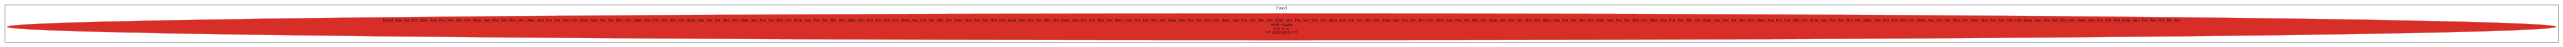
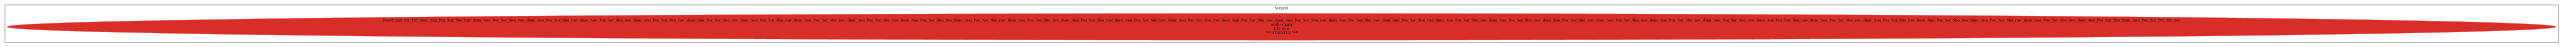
  digraph {
    rankdir=LR
    fontname="Playfair Display"
    n1 [color="0.00555,0.81,0.84" label="Fused_Ran_Int_Per_dum_Ano_Pos_Xor_Sbo_raw_dum_Ano_Pos_Xor_Sbo_raw_dum_Ano_Pos_Xor_Sbo_raw_dum_Ano_Pos_Xor_Sbo_raw_dum_Ano_Pos_Xor_Sbo_raw_dum_Ano_Pos_Xor_Sbo_raw_dum_Ano_Pos_Xor_Sbo_raw_dum_Ano_Pos_Xor_Sbo_raw_dum_Ano_Pos_Xor_Sbo_raw_dum_Ano_Pos_Xor_Sbo_raw_dum_Ano_Pos_Xor_Sbo_raw_dum_Ano_Pos_Xor_Sbo_raw_dum_Ano_Pos_Xor_Sbo_raw_dum_Ano_Pos_Xor_Sbo_raw_dum_Ano_Pos_Xor_Sbo_raw_dum_Ano_Pos_Xor_Sbo_raw_dum_Ano_Pos_Xor_Sbo_raw_dum_Ano_Pos_Xor_Sbo_raw_dum_Ano_Pos_Xor_Sbo_raw_dum_Ano_Pos_Xor_Sbo_raw_dum_Ano_Pos_Xor_Sbo_raw_dum_Ano_Pos_Xor_Sbo_raw_dum_Ano_Pos_Xor_Sbo_raw_dum_Ano_Pos_Xor_Sbo_raw_dum_Ano_Pos_Xor_Sbo_raw_dum_Ano_Pos_Xor_Sbo_raw_dum_Ano_Pos_Xor_Sbo_raw_dum_Ano_Pos_Xor_Sbo_raw_dum_Ano_Pos_Xor_Sbo_raw_dum_Ano_Pos_Xor_Sbo_raw_dum_Ano_Pos_Xor_Sbo_raw_dum_Ano_Pos_Xor_Sbo_dum_Ano_Pos_Xor_Per_Bit_Ano\nwork=174464\nI/O: 0->0\n*** STATEFUL ***" style=filled fontname="Playfair Display"]
    subgraph cluster_1 {
      color=black
-     label=Fused
+     label=Serpent
      n1
    }
  }
